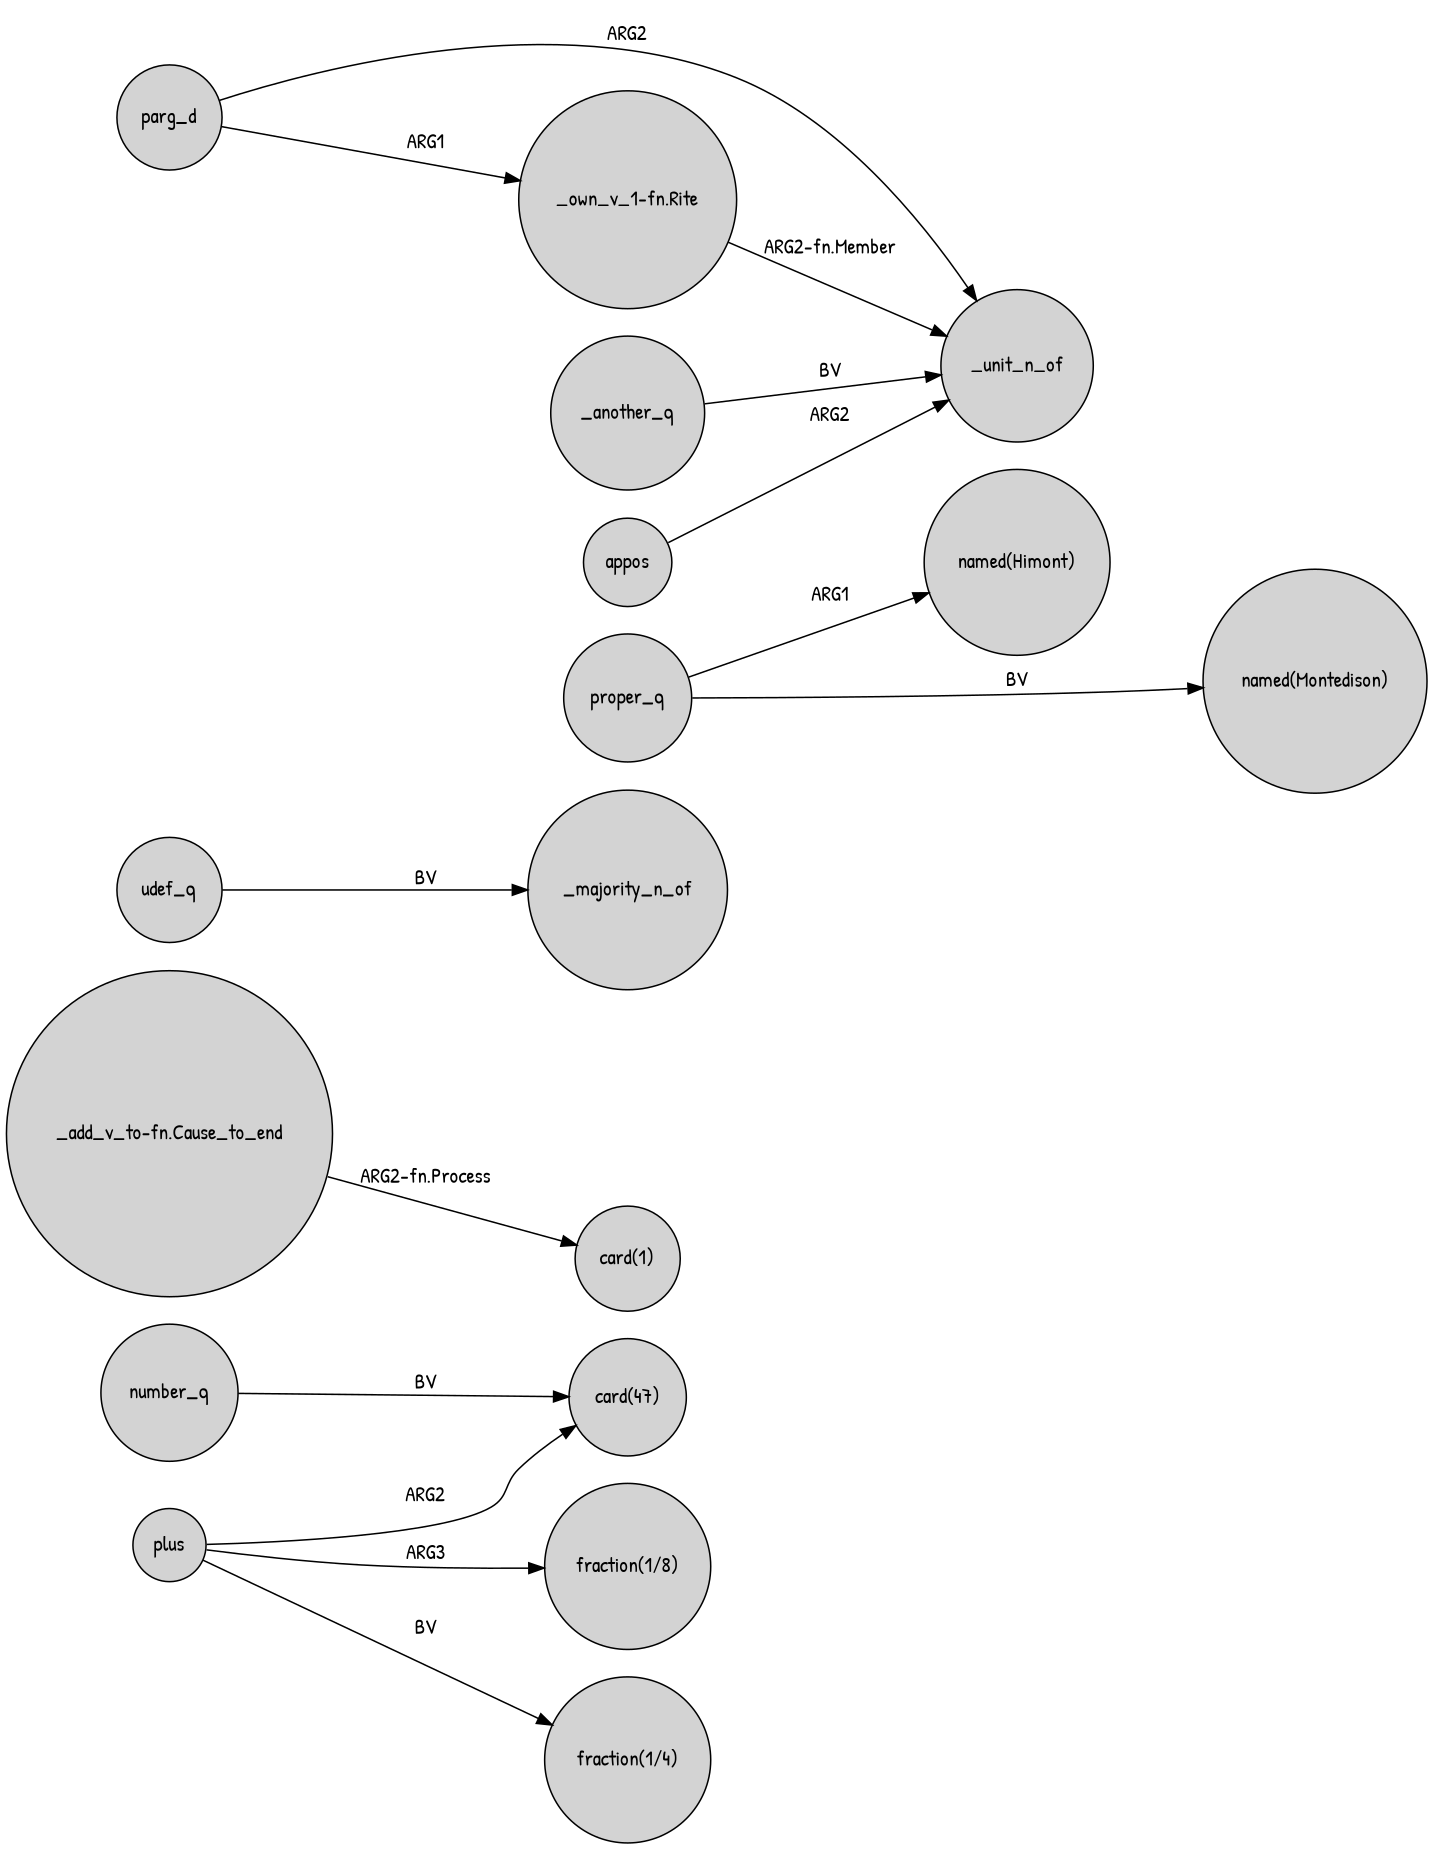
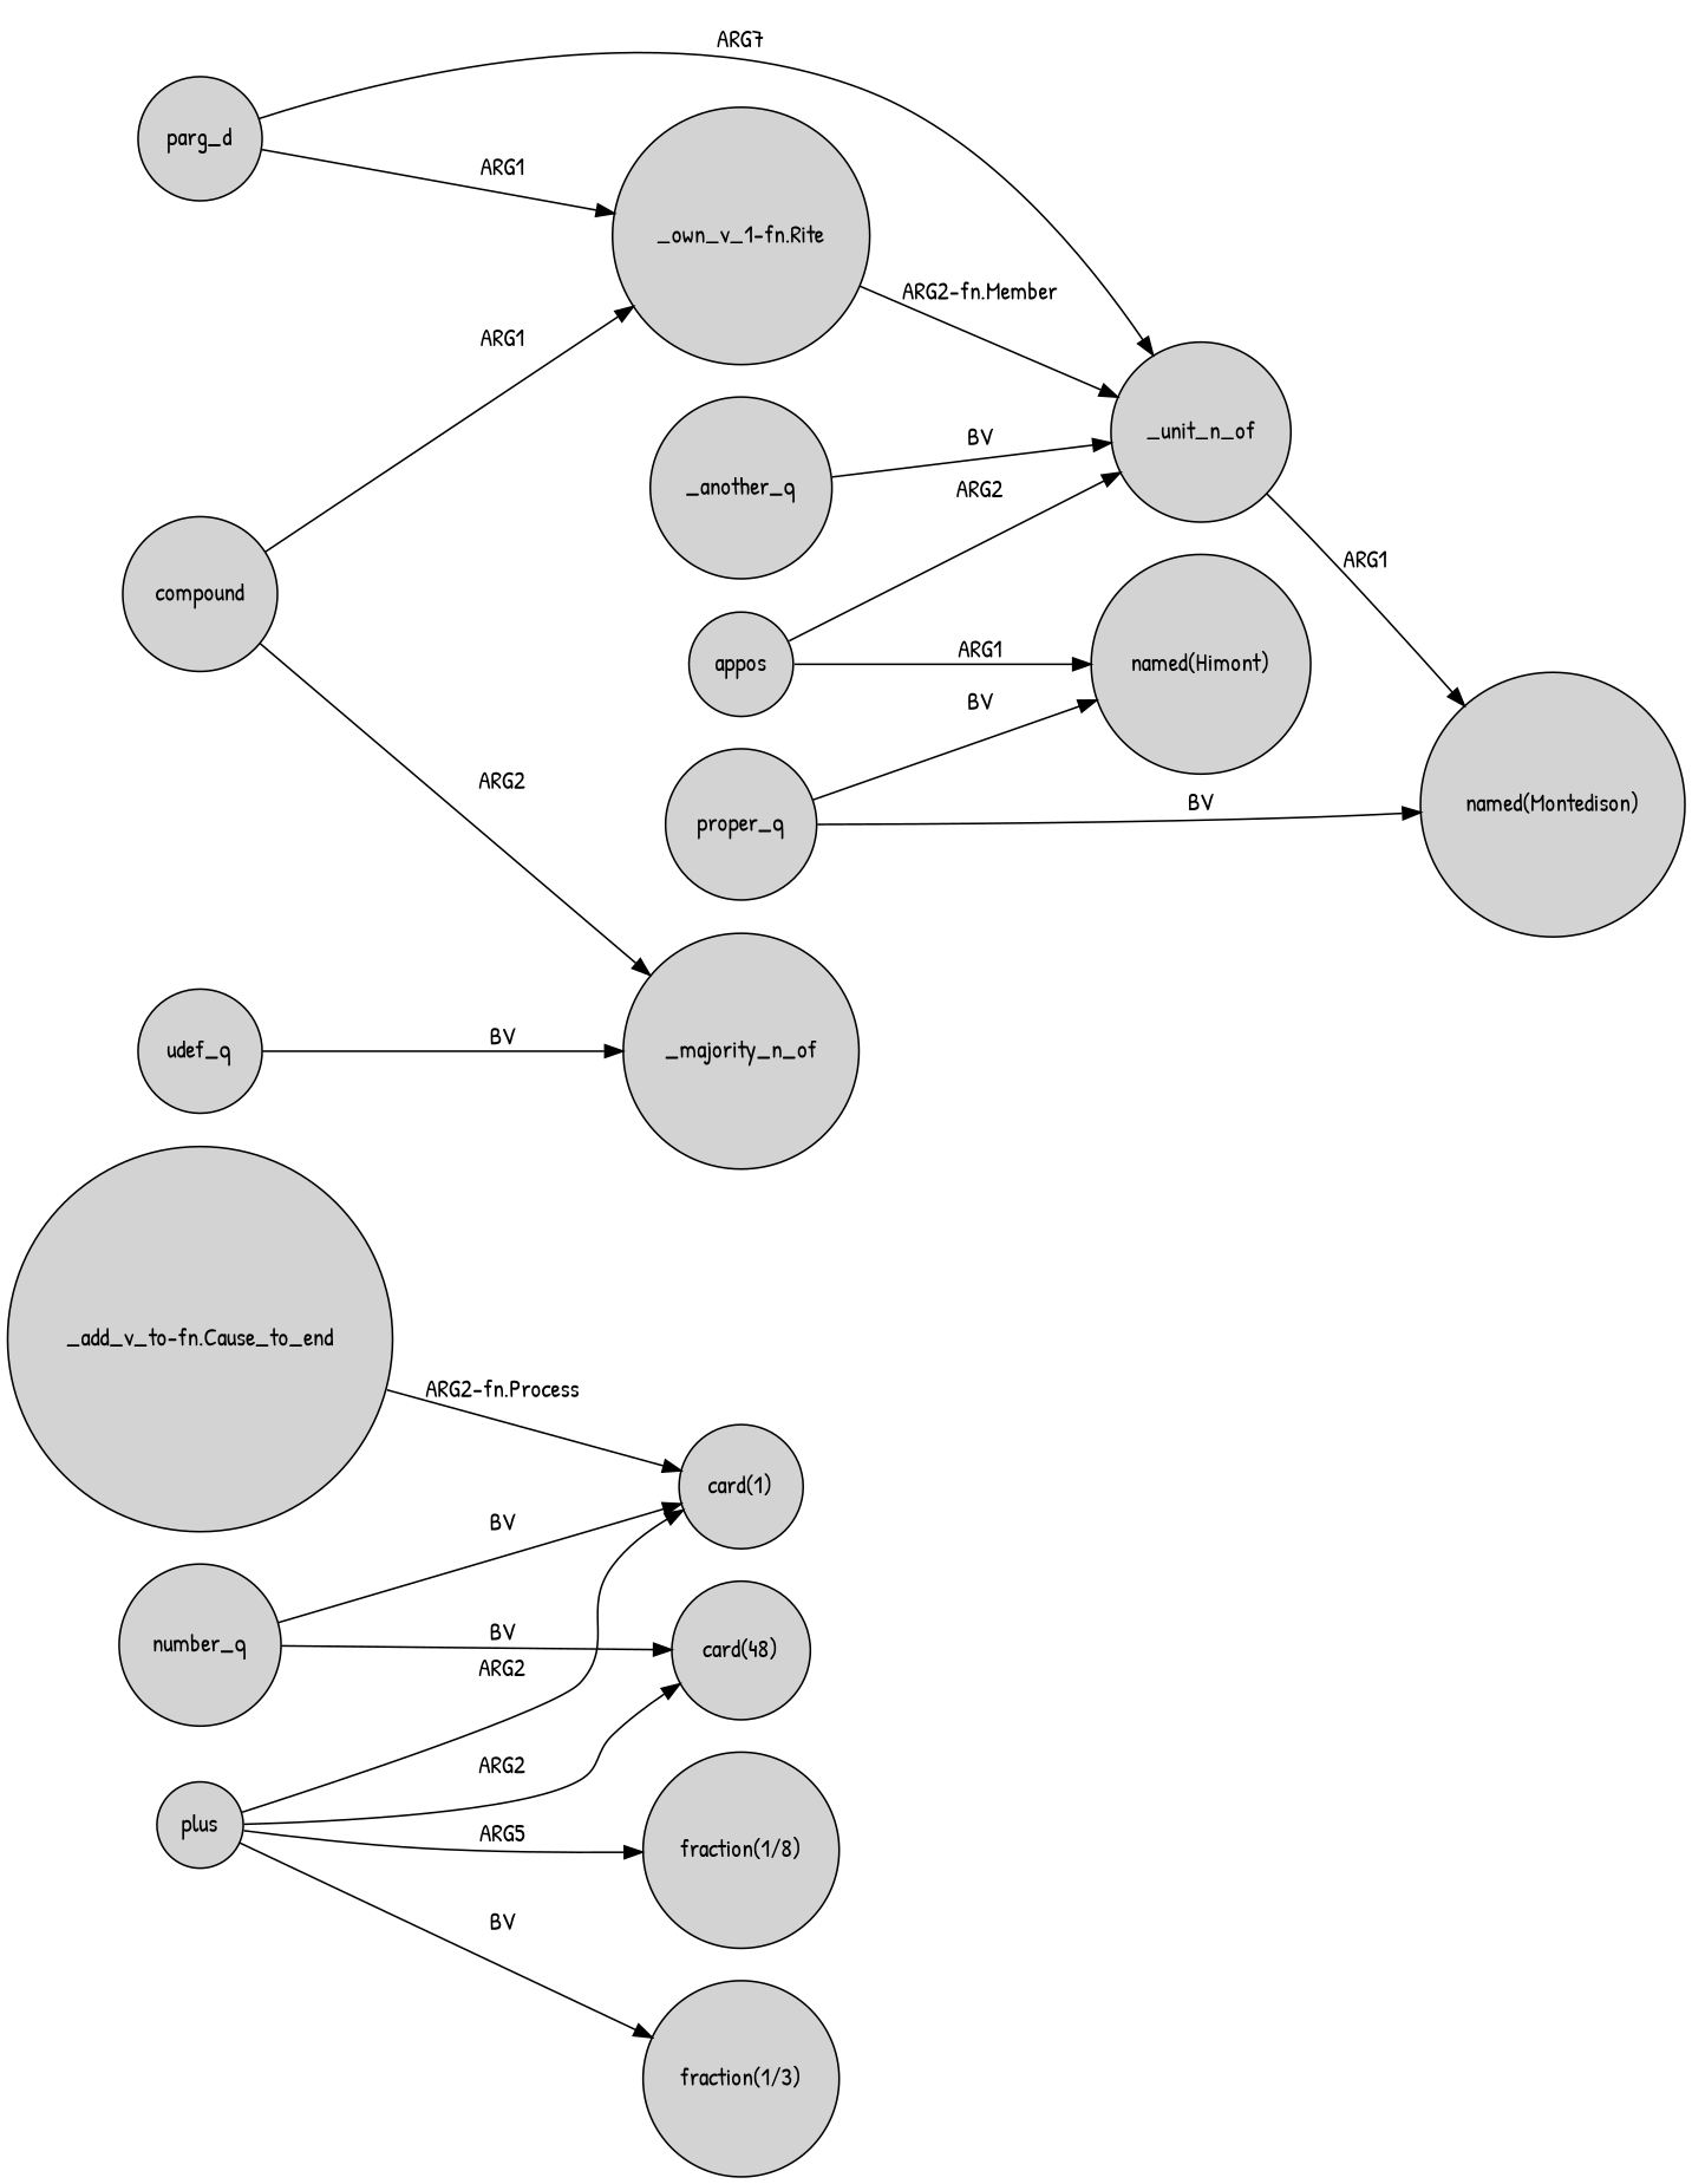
  digraph {
    fontname="Patrick Hand"
    rankdir=LR
    node [fontname="Patrick Hand" shape=circle style=filled]
    edge [fontname="Patrick Hand"]
    plus
-   "card(47)"
+   "card(47)" [label="card(48)"]
    "card(1)"
    "fraction(1/8)"
-   "fraction(1/4)"
+   "fraction(1/4)" [label="fraction(1/3)"]
    "_add_v_to-fn.Cause_to_end"
    number_q
    parg_d
    _unit_n_of
    "_own_v_1-fn.Rite"
    "named(Montedison)"
    proper_q
    "named(Himont)"
    _another_q
+   compound
    _majority_n_of
    appos
    udef_q
    plus -> "card(47)" [label=ARG2]
-   plus -> "fraction(1/8)" [label=ARG3]
+   plus -> "card(1)" [label=ARG2]
+   plus -> "fraction(1/8)" [label=ARG5]
    plus -> "fraction(1/4)" [label=BV]
    "_add_v_to-fn.Cause_to_end" -> "card(1)" [label="ARG2-fn.Process"]
    number_q -> "card(47)" [label=BV]
-   parg_d -> _unit_n_of [label=ARG2]
+   number_q -> "card(1)" [label=BV]
+   parg_d -> _unit_n_of [label=ARG7]
    parg_d -> "_own_v_1-fn.Rite" [label=ARG1]
+   _unit_n_of -> "named(Montedison)" [label=ARG1]
    "_own_v_1-fn.Rite" -> _unit_n_of [label="ARG2-fn.Member"]
    proper_q -> "named(Montedison)" [label=BV]
-   proper_q -> "named(Himont)" [label=ARG1]
+   proper_q -> "named(Himont)" [label=BV]
    _another_q -> _unit_n_of [label=BV]
+   compound -> "_own_v_1-fn.Rite" [label=ARG1]
+   compound -> _majority_n_of [label=ARG2]
    appos -> _unit_n_of [label=ARG2]
+   appos -> "named(Himont)" [label=ARG1]
    udef_q -> _majority_n_of [label=BV]
  }
